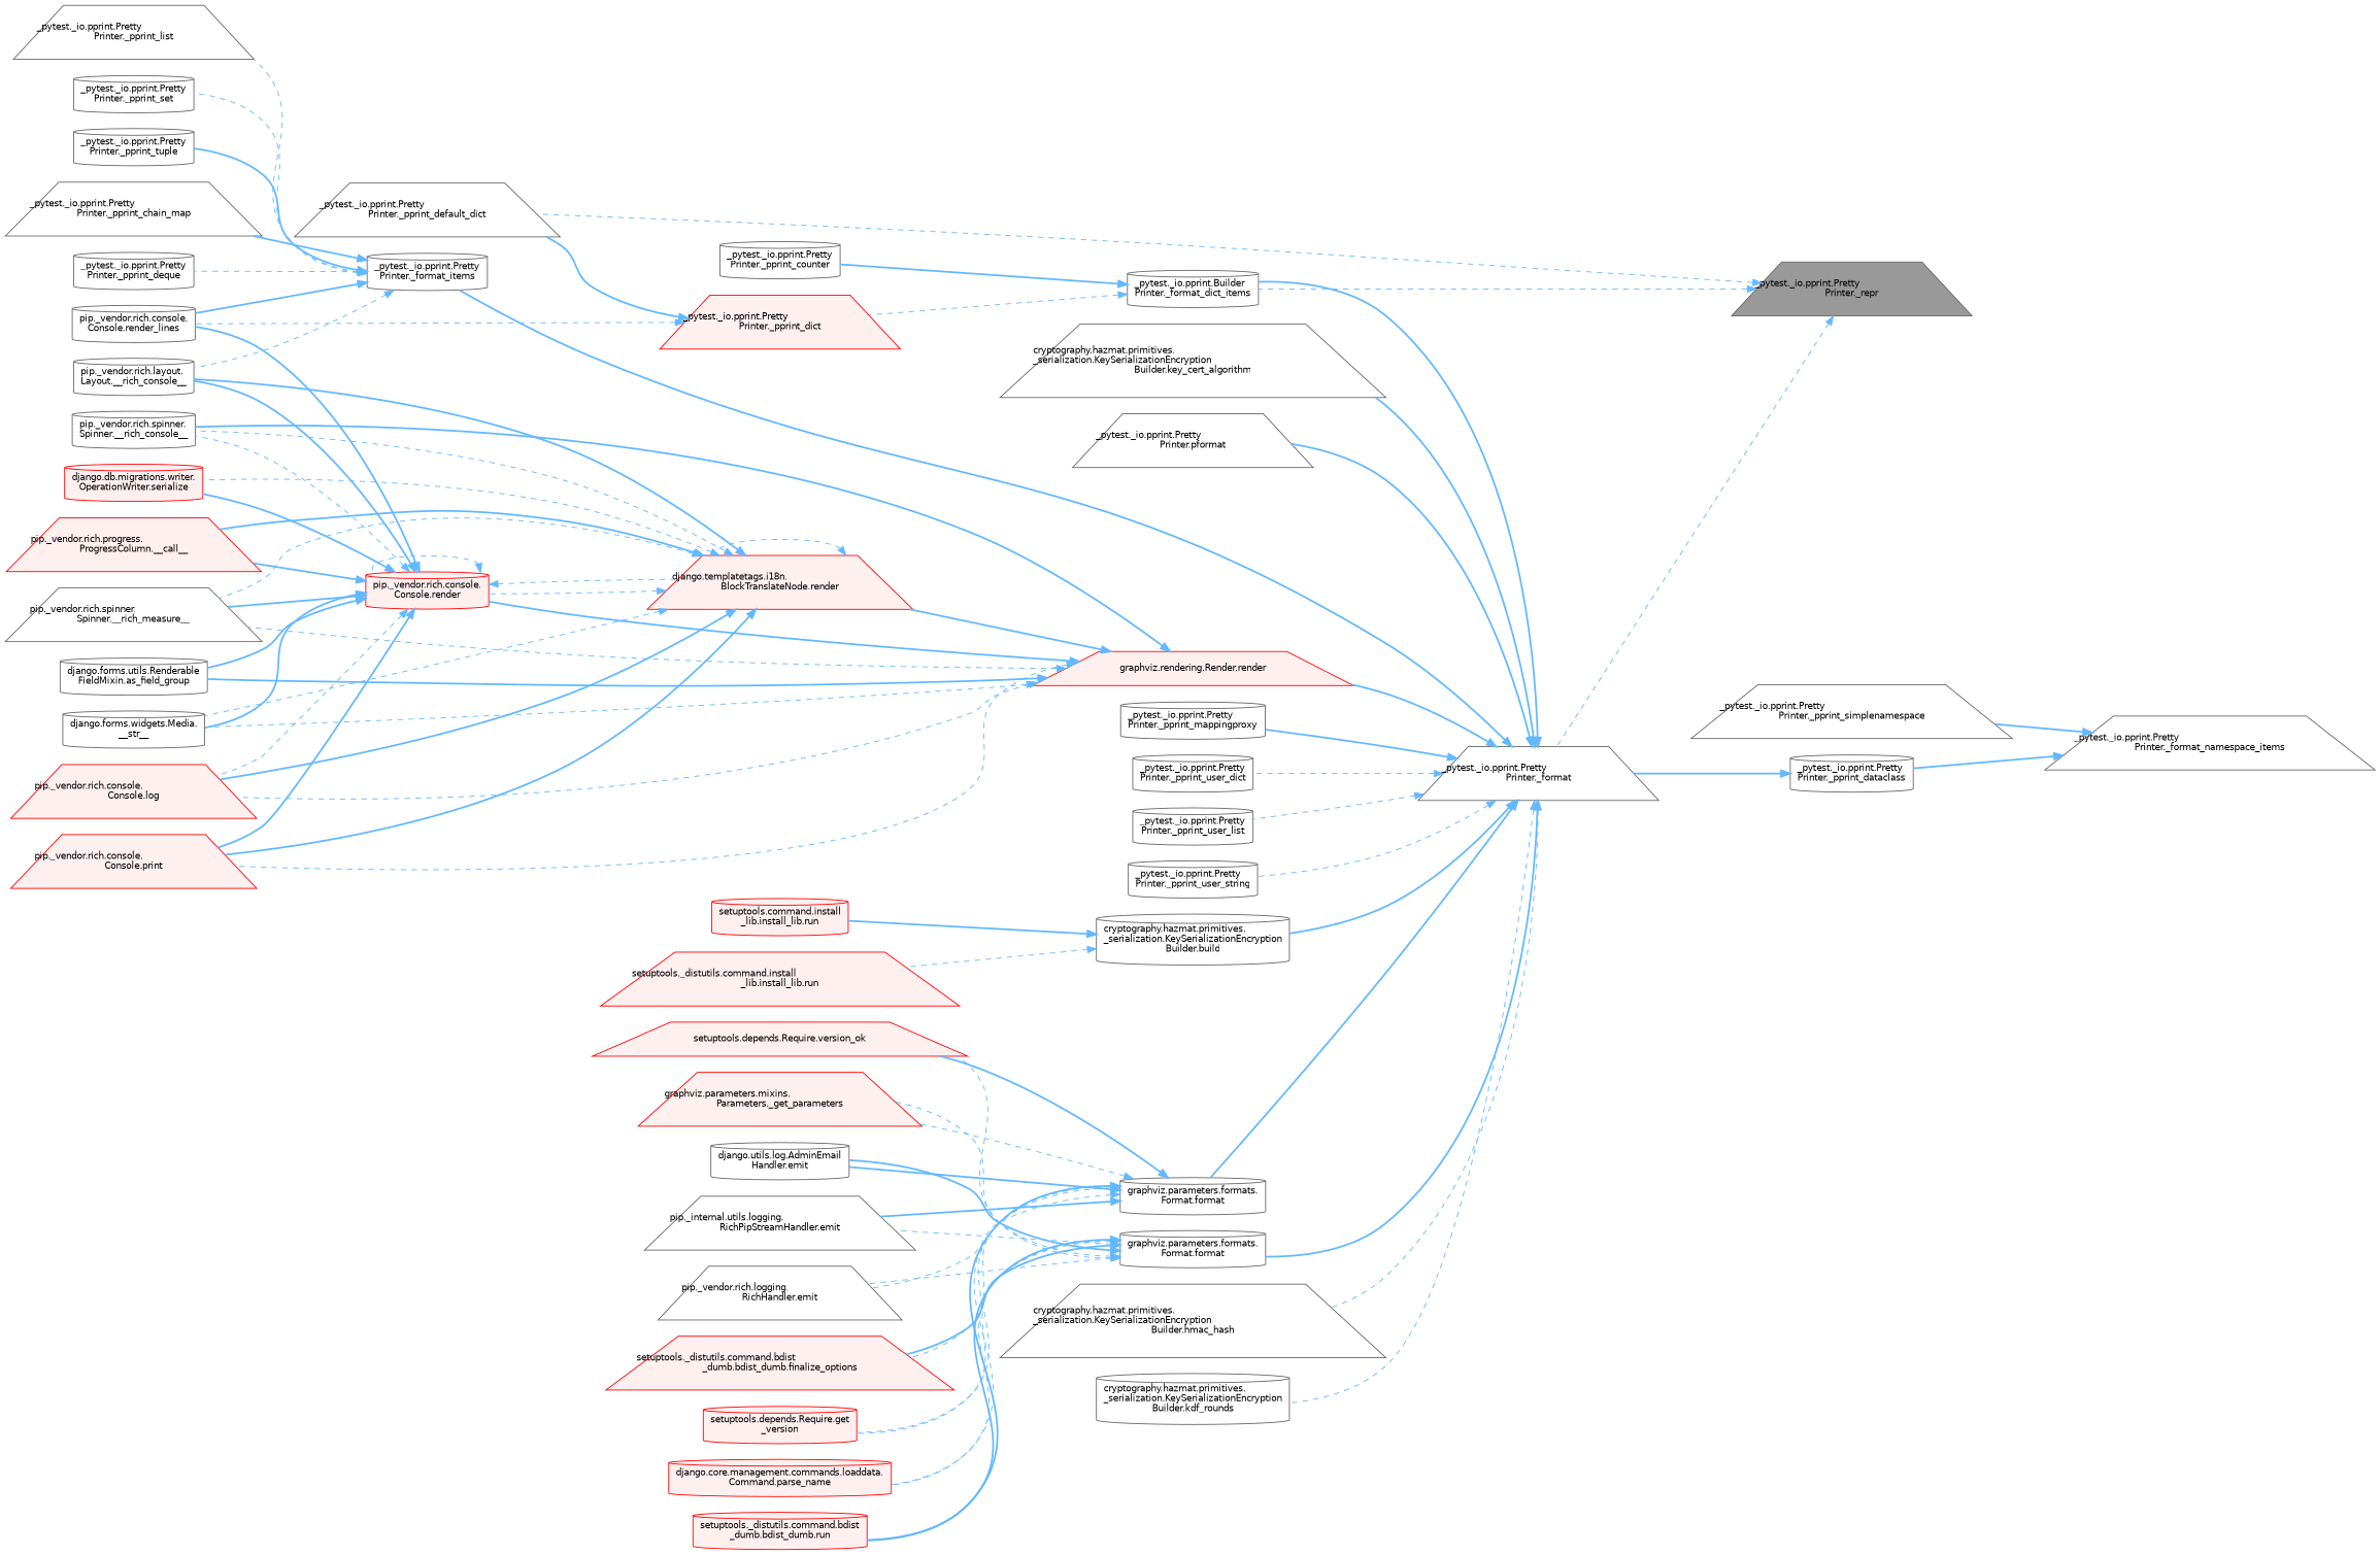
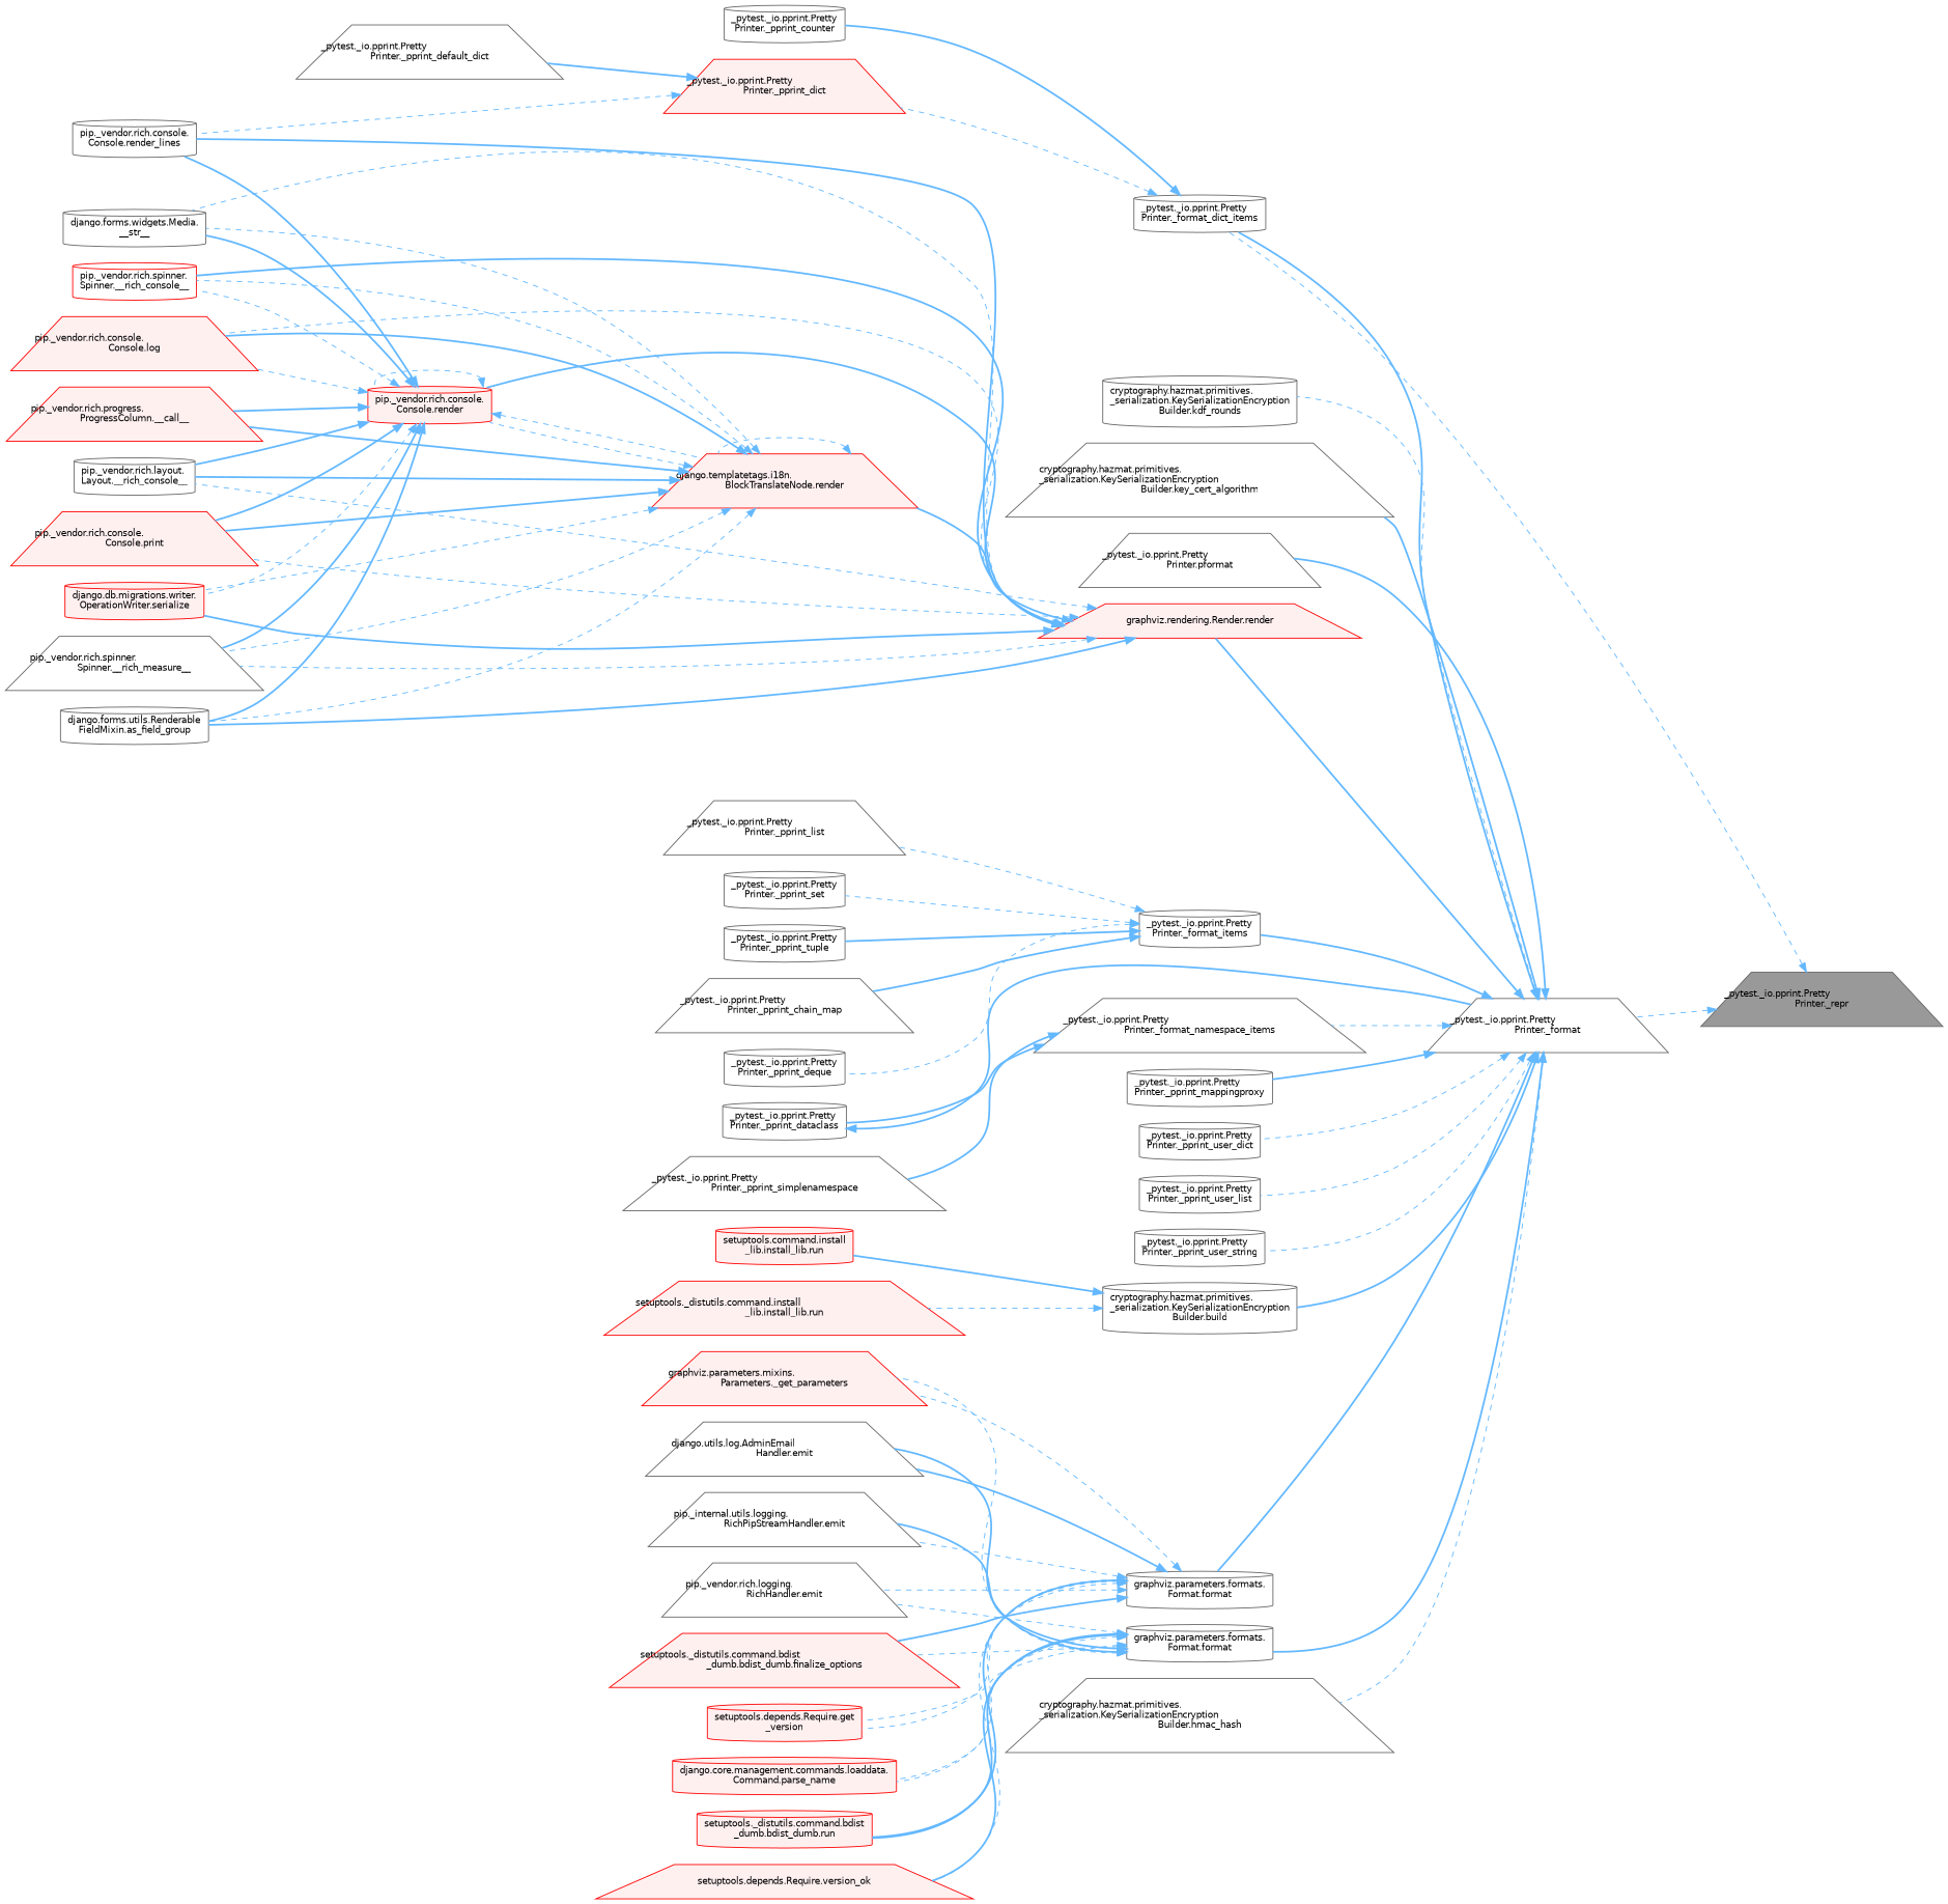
  digraph {
    rankdir=RL
    node [color=grey40 fillcolor=white fontname=Helvetica fontsize=10 shape=cylinder style=filled]
    edge [color=steelblue1 dir=back fontname=Helvetica fontsize=10 labelfontname=Helvetica labelfontsize=10 style=dashed]
    n1 [color=gray40 fillcolor=grey60 fontcolor=black height=0.2 label="_pytest._io.pprint.Pretty\lPrinter._repr" shape=trapezium width=0.4]
    n2 [height=0.2 label="_pytest._io.pprint.Pretty\lPrinter._format" shape=trapezium width=0.4]
-   n3 [height=0.2 label="_pytest._io.pprint.Builder\lPrinter._format_dict_items" width=0.4]
+   n3 [height=0.2 label="_pytest._io.pprint.Pretty\lPrinter._format_dict_items" width=0.4]
    n4 [height=0.2 label="_pytest._io.pprint.Pretty\lPrinter._pprint_default_dict" shape=trapezium width=0.4]
    n5 [height=0.2 label="_pytest._io.pprint.Pretty\lPrinter._format_items" width=0.4]
    n6 [height=0.2 label="_pytest._io.pprint.Pretty\lPrinter._format_namespace_items" shape=trapezium width=0.4]
    n7 [height=0.2 label="_pytest._io.pprint.Pretty\lPrinter._pprint_mappingproxy" width=0.4]
    n8 [height=0.2 label="_pytest._io.pprint.Pretty\lPrinter._pprint_user_dict" width=0.4]
    n9 [height=0.2 label="_pytest._io.pprint.Pretty\lPrinter._pprint_user_list" width=0.4]
    n10 [height=0.2 label="_pytest._io.pprint.Pretty\lPrinter._pprint_user_string" width=0.4]
    n11 [height=0.2 label="cryptography.hazmat.primitives.\l_serialization.KeySerializationEncryption\lBuilder.build" width=0.4]
    n12 [height=0.2 label="graphviz.parameters.formats.\lFormat.format" width=0.4]
    n13 [height=0.2 label="graphviz.parameters.formats.\lFormat.format" width=0.4]
    n14 [height=0.2 label="cryptography.hazmat.primitives.\l_serialization.KeySerializationEncryption\lBuilder.hmac_hash" shape=trapezium width=0.4]
    n15 [height=0.2 label="cryptography.hazmat.primitives.\l_serialization.KeySerializationEncryption\lBuilder.kdf_rounds" width=0.4]
    n16 [height=0.2 label="cryptography.hazmat.primitives.\l_serialization.KeySerializationEncryption\lBuilder.key_cert_algorithm" shape=trapezium width=0.4]
    n17 [height=0.2 label="_pytest._io.pprint.Pretty\lPrinter.pformat" shape=trapezium width=0.4]
    n18 [color=red fillcolor="#FFF0F0" height=0.2 label="graphviz.rendering.Render.render" shape=trapezium width=0.4]
    n19 [height=0.2 label="_pytest._io.pprint.Pretty\lPrinter._pprint_counter" width=0.4]
    n20 [color=red fillcolor="#FFF0F0" height=0.2 label="_pytest._io.pprint.Pretty\lPrinter._pprint_dict" shape=trapezium width=0.4]
    n21 [height=0.2 label="_pytest._io.pprint.Pretty\lPrinter._pprint_chain_map" shape=trapezium width=0.4]
    n22 [height=0.2 label="_pytest._io.pprint.Pretty\lPrinter._pprint_deque" width=0.4]
    n23 [height=0.2 label="_pytest._io.pprint.Pretty\lPrinter._pprint_list" shape=trapezium width=0.4]
    n24 [height=0.2 label="_pytest._io.pprint.Pretty\lPrinter._pprint_set" width=0.4]
    n25 [height=0.2 label="_pytest._io.pprint.Pretty\lPrinter._pprint_tuple" width=0.4]
    n26 [height=0.2 label="_pytest._io.pprint.Pretty\lPrinter._pprint_dataclass" width=0.4]
    n27 [height=0.2 label="_pytest._io.pprint.Pretty\lPrinter._pprint_simplenamespace" shape=trapezium width=0.4]
    n28 [color=red fillcolor="#FFF0F0" height=0.2 label="setuptools._distutils.command.install\l_lib.install_lib.run" shape=trapezium width=0.4]
    n29 [color=red fillcolor="#FFF0F0" height=0.2 label="setuptools.command.install\l_lib.install_lib.run" width=0.4]
    n30 [color=red fillcolor="#FFF0F0" height=0.2 label="graphviz.parameters.mixins.\lParameters._get_parameters" shape=trapezium width=0.4]
-   n31 [height=0.2 label="django.utils.log.AdminEmail\lHandler.emit" width=0.4]
+   n31 [height=0.2 label="django.utils.log.AdminEmail\lHandler.emit" shape=trapezium width=0.4]
    n32 [height=0.2 label="pip._internal.utils.logging.\lRichPipStreamHandler.emit" shape=trapezium width=0.4]
    n33 [height=0.2 label="pip._vendor.rich.logging.\lRichHandler.emit" shape=trapezium width=0.4]
    n34 [color=red fillcolor="#FFF0F0" height=0.2 label="setuptools._distutils.command.bdist\l_dumb.bdist_dumb.finalize_options" shape=trapezium width=0.4]
    n35 [color=red fillcolor="#FFF0F0" height=0.2 label="setuptools.depends.Require.get\l_version" width=0.4]
    n36 [color=red fillcolor="#FFF0F0" height=0.2 label="django.core.management.commands.loaddata.\lCommand.parse_name" width=0.4]
    n37 [color=red fillcolor="#FFF0F0" height=0.2 label="setuptools._distutils.command.bdist\l_dumb.bdist_dumb.run" width=0.4]
    n38 [color=red fillcolor="#FFF0F0" height=0.2 label="setuptools.depends.Require.version_ok" shape=trapezium width=0.4]
    n39 [height=0.2 label="pip._vendor.rich.layout.\lLayout.__rich_console__" width=0.4]
-   n40 [height=0.2 label="pip._vendor.rich.spinner.\lSpinner.__rich_console__" width=0.4]
+   n40 [color=red height=0.2 label="pip._vendor.rich.spinner.\lSpinner.__rich_console__" width=0.4]
    n41 [height=0.2 label="pip._vendor.rich.spinner.\lSpinner.__rich_measure__" shape=trapezium width=0.4]
    n42 [height=0.2 label="django.forms.widgets.Media.\l__str__" width=0.4]
    n43 [height=0.2 label="django.forms.utils.Renderable\lFieldMixin.as_field_group" width=0.4]
    n44 [color=red fillcolor="#FFF0F0" height=0.2 label="pip._vendor.rich.console.\lConsole.log" shape=trapezium width=0.4]
    n45 [color=red fillcolor="#FFF0F0" height=0.2 label="pip._vendor.rich.console.\lConsole.print" shape=trapezium width=0.4]
    n46 [color=red fillcolor="#FFF0F0" height=0.2 label="django.templatetags.i18n.\lBlockTranslateNode.render" shape=trapezium width=0.4]
    n47 [color=red fillcolor="#FFF0F0" height=0.2 label="pip._vendor.rich.console.\lConsole.render" width=0.4]
    n48 [height=0.2 label="pip._vendor.rich.console.\lConsole.render_lines" width=0.4]
    n49 [color=red fillcolor="#FFF0F0" height=0.2 label="django.db.migrations.writer.\lOperationWriter.serialize" width=0.4]
    n50 [color=red fillcolor="#FFF0F0" height=0.2 label="pip._vendor.rich.progress.\lProgressColumn.__call__" shape=trapezium width=0.4]
    n1 -> n2
    n1 -> n3
-   n1 -> n4
    n2 -> n3 [style=bold]
    n2 -> n5 [style=bold]
+   n2 -> n6
    n2 -> n7 [style=bold]
    n2 -> n8
    n2 -> n9
    n2 -> n10
    n2 -> n11 [style=bold]
    n2 -> n12 [style=bold]
    n2 -> n13 [style=bold]
    n2 -> n14
    n2 -> n15
    n2 -> n16 [style=bold]
    n2 -> n17 [style=bold]
    n2 -> n18 [style=bold]
    n3 -> n19 [style=bold]
    n3 -> n20
    n5 -> n21 [style=bold]
    n5 -> n22
    n5 -> n23
    n5 -> n24
    n5 -> n25 [style=bold]
    n6 -> n26 [style=bold]
    n6 -> n27 [style=bold]
    n11 -> n28
    n11 -> n29 [style=bold]
    n12 -> n30
    n12 -> n31 [style=bold]
    n12 -> n32 [style=bold]
    n12 -> n33
    n12 -> n34
    n12 -> n35
    n12 -> n36
    n12 -> n37 [style=bold]
    n12 -> n38 [style=bold]
    n13 -> n30
    n13 -> n31 [style=bold]
    n13 -> n32
    n13 -> n33
    n13 -> n34 [style=bold]
    n13 -> n35
    n13 -> n36
    n13 -> n37 [style=bold]
    n13 -> n38
-   n5 -> n39
+   n18 -> n39
    n18 -> n40 [style=bold]
    n18 -> n41
    n18 -> n42
    n18 -> n43 [style=bold]
    n18 -> n44
    n18 -> n45
    n18 -> n46 [style=bold]
    n18 -> n47 [style=bold]
-   n5 -> n48 [style=bold]
+   n18 -> n48 [style=bold]
+   n18 -> n49 [style=bold]
    n20 -> n4 [style=bold]
    n20 -> n48
    n26 -> n2 [style=bold]
    n46 -> n39 [style=bold]
    n46 -> n40
    n46 -> n41
    n46 -> n42
+   n46 -> n43
    n46 -> n44 [style=bold]
    n46 -> n45 [style=bold]
    n46 -> n46
    n46 -> n47
    n46 -> n49
    n46 -> n50 [style=bold]
    n47 -> n39 [style=bold]
    n47 -> n40
    n47 -> n41 [style=bold]
    n47 -> n42 [style=bold]
    n47 -> n43 [style=bold]
    n47 -> n44
    n47 -> n45 [style=bold]
    n47 -> n46
    n47 -> n47
    n47 -> n48 [style=bold]
-   n47 -> n49 [style=bold]
+   n47 -> n49
    n47 -> n50 [style=bold]
  }
